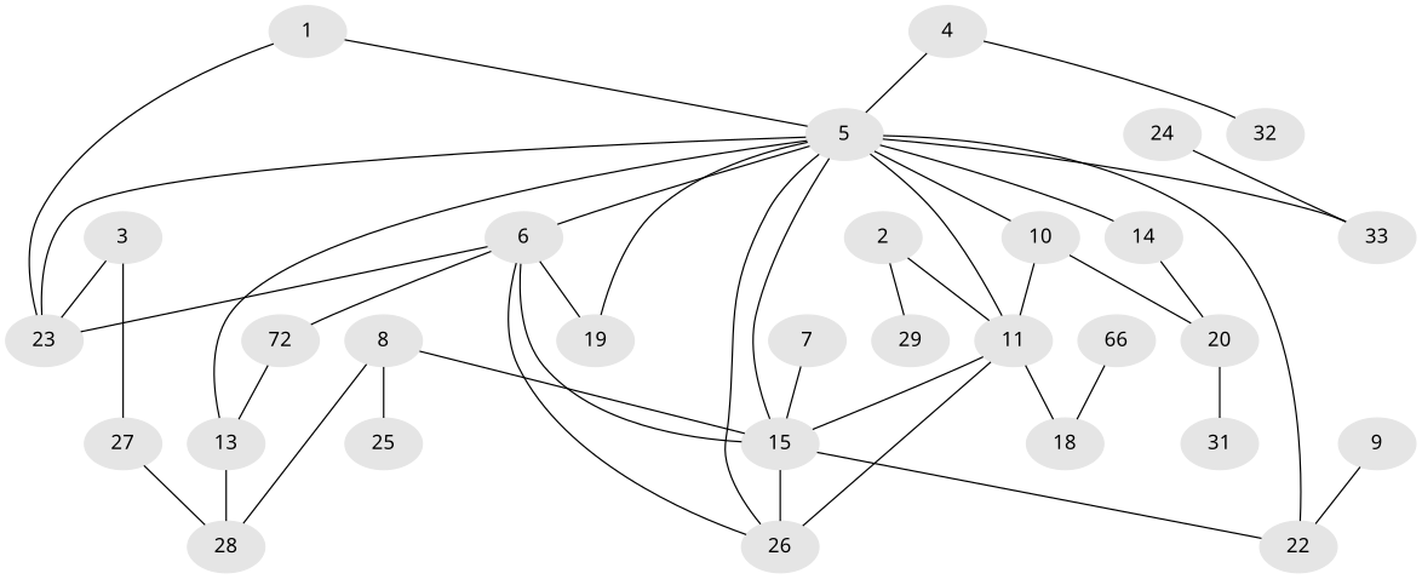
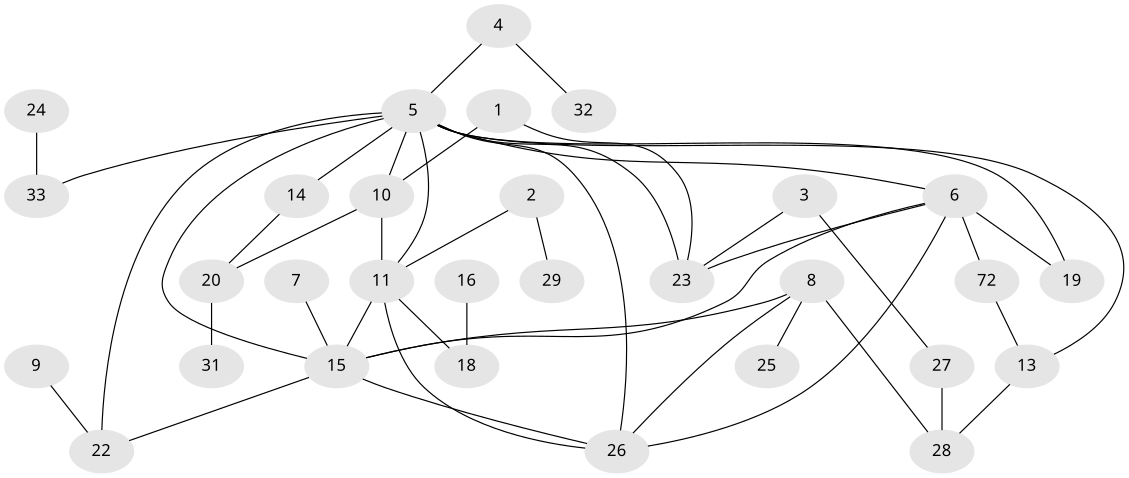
  graph {
    fontname="Noto Sans"
    node [color=gray90 fontname="Noto Sans" style=filled]
    edge [fontname="Noto Sans" weight=1.0]
    1
    10
    23
    11
    20
    2
    29
    15
    26
    18
    3
    27
    28
    4
    5
    32
    6
    13
    14
    19
    22
    33
    n23 [label=72]
    9
    7
    8
    25
    31
-   16 [label=66]
+   16
    24
-   1 -- 5
+   1 -- 10
    1 -- 23
    10 -- 11
    10 -- 20
    11 -- 15
    11 -- 26 [weight=2.0]
    11 -- 18
    20 -- 31
    2 -- 11
    2 -- 29
    15 -- 26
    15 -- 22
    3 -- 23
    3 -- 27
    27 -- 28
    4 -- 5
    4 -- 32
    5 -- 10
    5 -- 23
    5 -- 11
    5 -- 15
    5 -- 26
    5 -- 6
    5 -- 13
    5 -- 14 [weight=2.0]
    5 -- 19
    5 -- 22
    5 -- 33
    6 -- 23
    6 -- 15
    6 -- 26
    6 -- 19 [weight=3.0]
    6 -- n23
    13 -- 28
    14 -- 20
    n23 -- 13
    9 -- 22
    7 -- 15
    8 -- 15
+   8 -- 26 [weight=2.0]
    8 -- 28
    8 -- 25
    16 -- 18
    24 -- 33
  }
